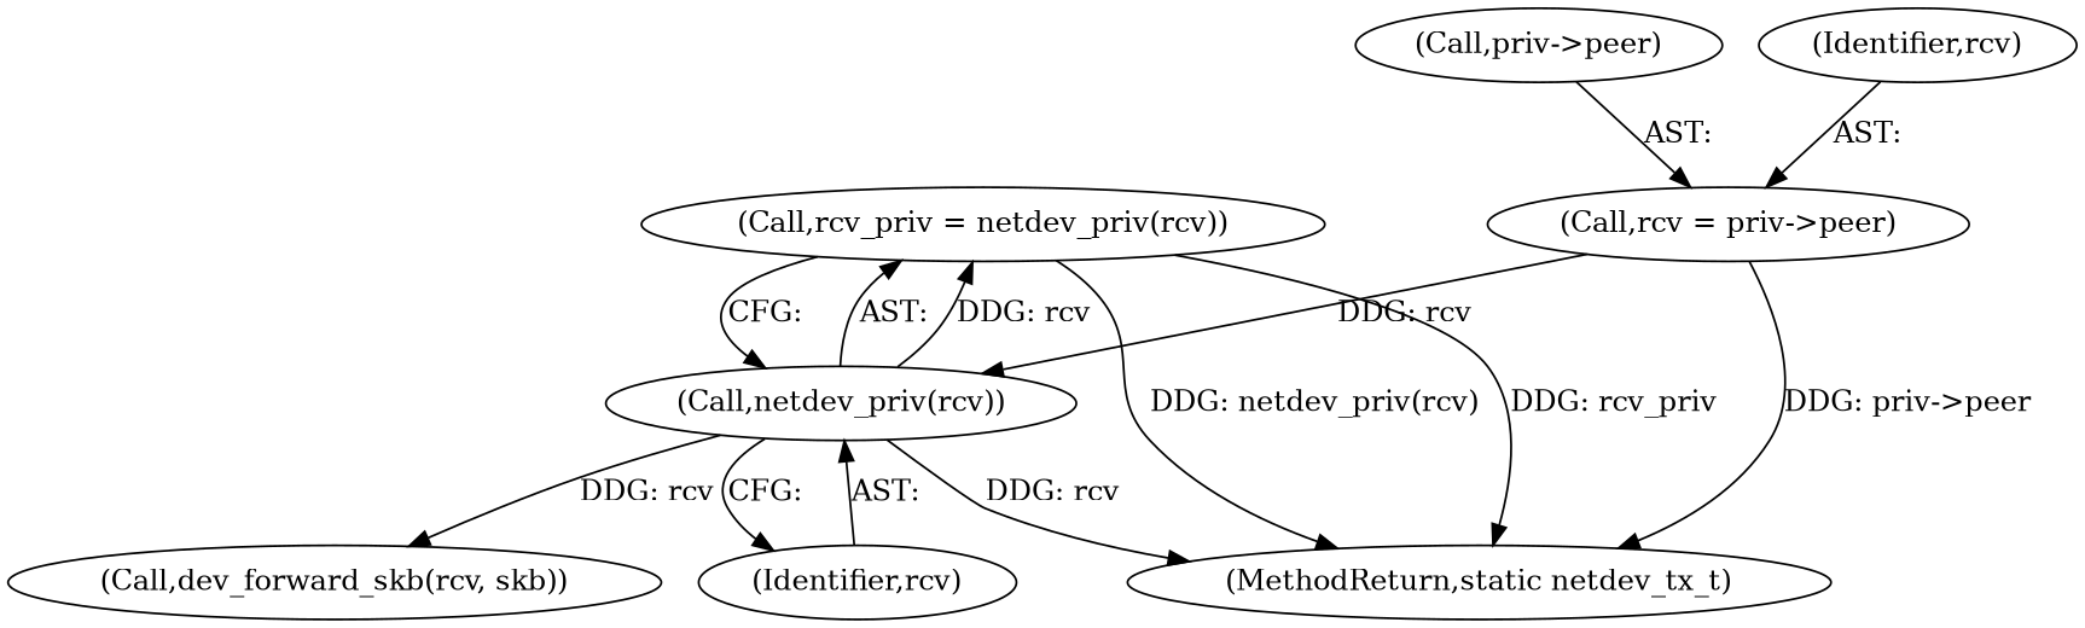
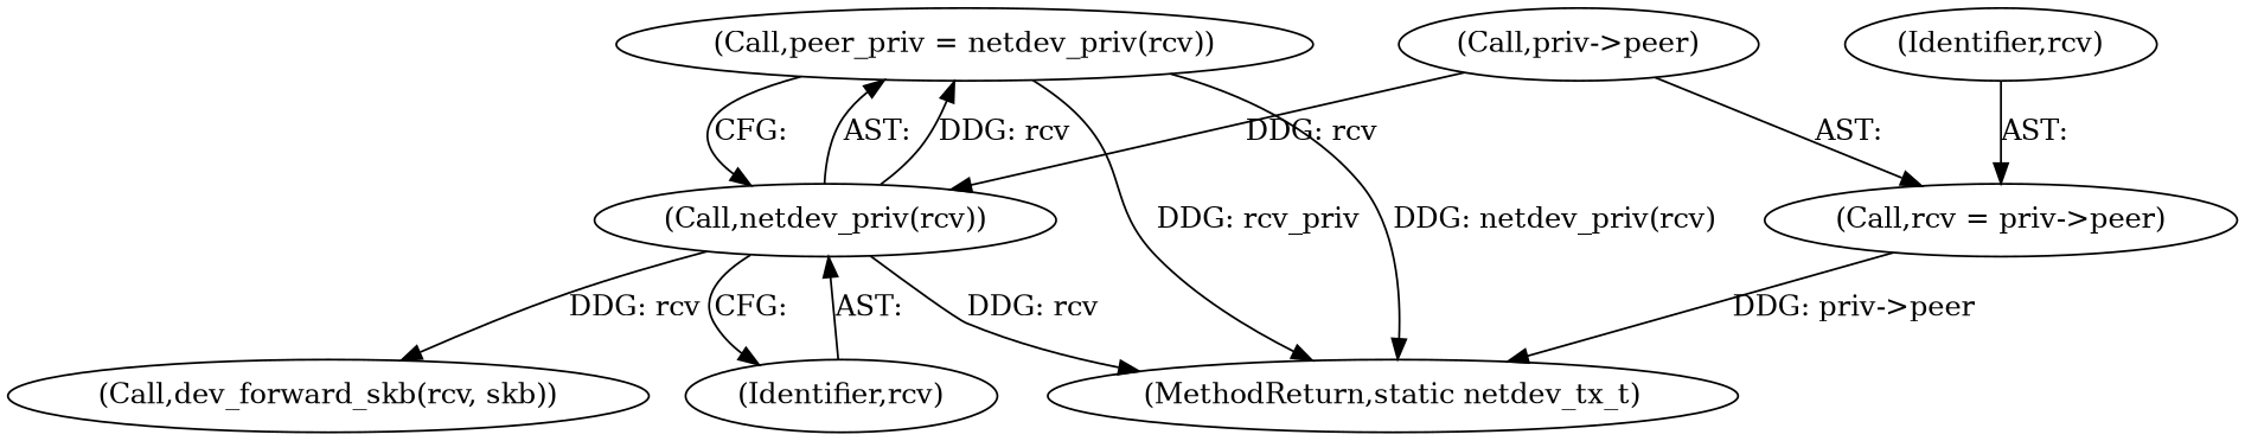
  digraph {
-   n1 [label="(Call,rcv_priv = netdev_priv(rcv))"]
+   n1 [label="(Call,peer_priv = netdev_priv(rcv))"]
    n2 [label="(Call,netdev_priv(rcv))"]
    n3 [label="(MethodReturn,static netdev_tx_t)"]
    n4 [label="(Call,dev_forward_skb(rcv, skb))"]
    n5 [label="(Identifier,rcv)"]
    n6 [label="(Call,rcv = priv->peer)"]
    n7 [label="(Call,priv->peer)"]
    n8 [label="(Identifier,rcv)"]
    n1 -> n2 [label="CFG: "]
    n1 -> n3 [label="DDG: rcv_priv"]
    n1 -> n3 [label="DDG: netdev_priv(rcv)"]
    n2 -> n1 [label="AST: "]
    n2 -> n1 [label="DDG: rcv"]
    n2 -> n3 [label="DDG: rcv"]
    n2 -> n4 [label="DDG: rcv"]
    n2 -> n5 [label="CFG: "]
    n5 -> n2 [label="AST: "]
-   n6 -> n2 [label="DDG: rcv"]
+   n7 -> n2 [label="DDG: rcv"]
    n6 -> n3 [label="DDG: priv->peer"]
    n7 -> n6 [label="AST: "]
    n8 -> n6 [label="AST: "]
  }
